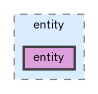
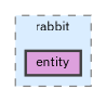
  digraph {
    compound=true
    rankdir=LR
    fontname="IBM Plex Sans"
    n1 [color=grey25 fillcolor=plum fontname="IBM Plex Sans" fontsize=10 height=0.2 label=entity shape=box style="filled,bold" width=0.4]
    subgraph cluster_1 {
      bgcolor="#daedff"
      fontsize=10
-     label=entity
+     label=rabbit
      pencolor=grey50
      style="filled,dashed"
      n1
    }
  }
